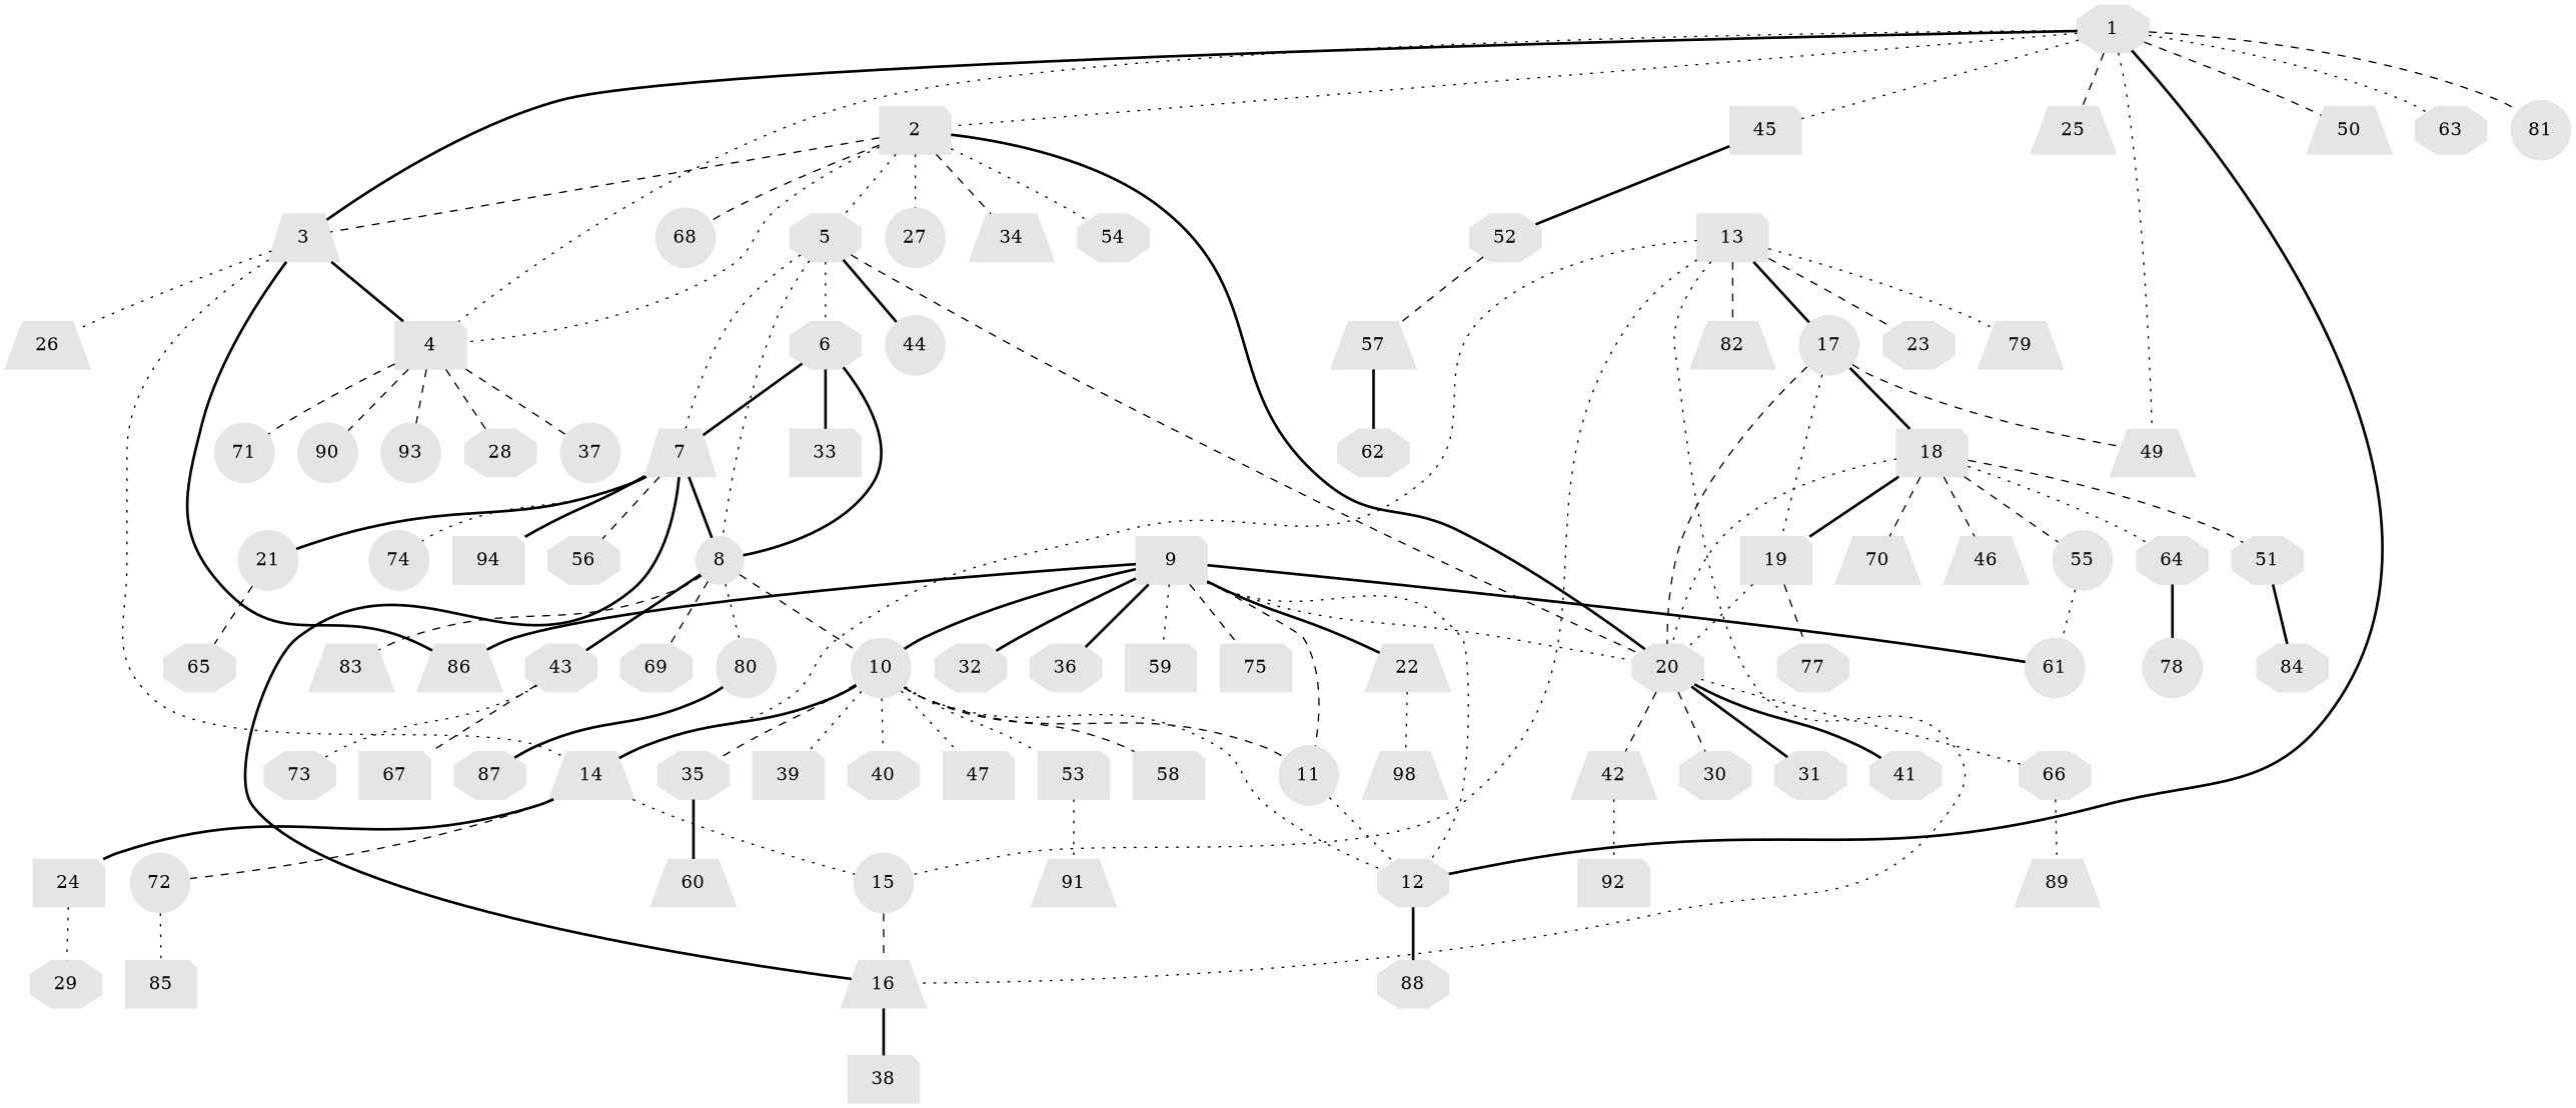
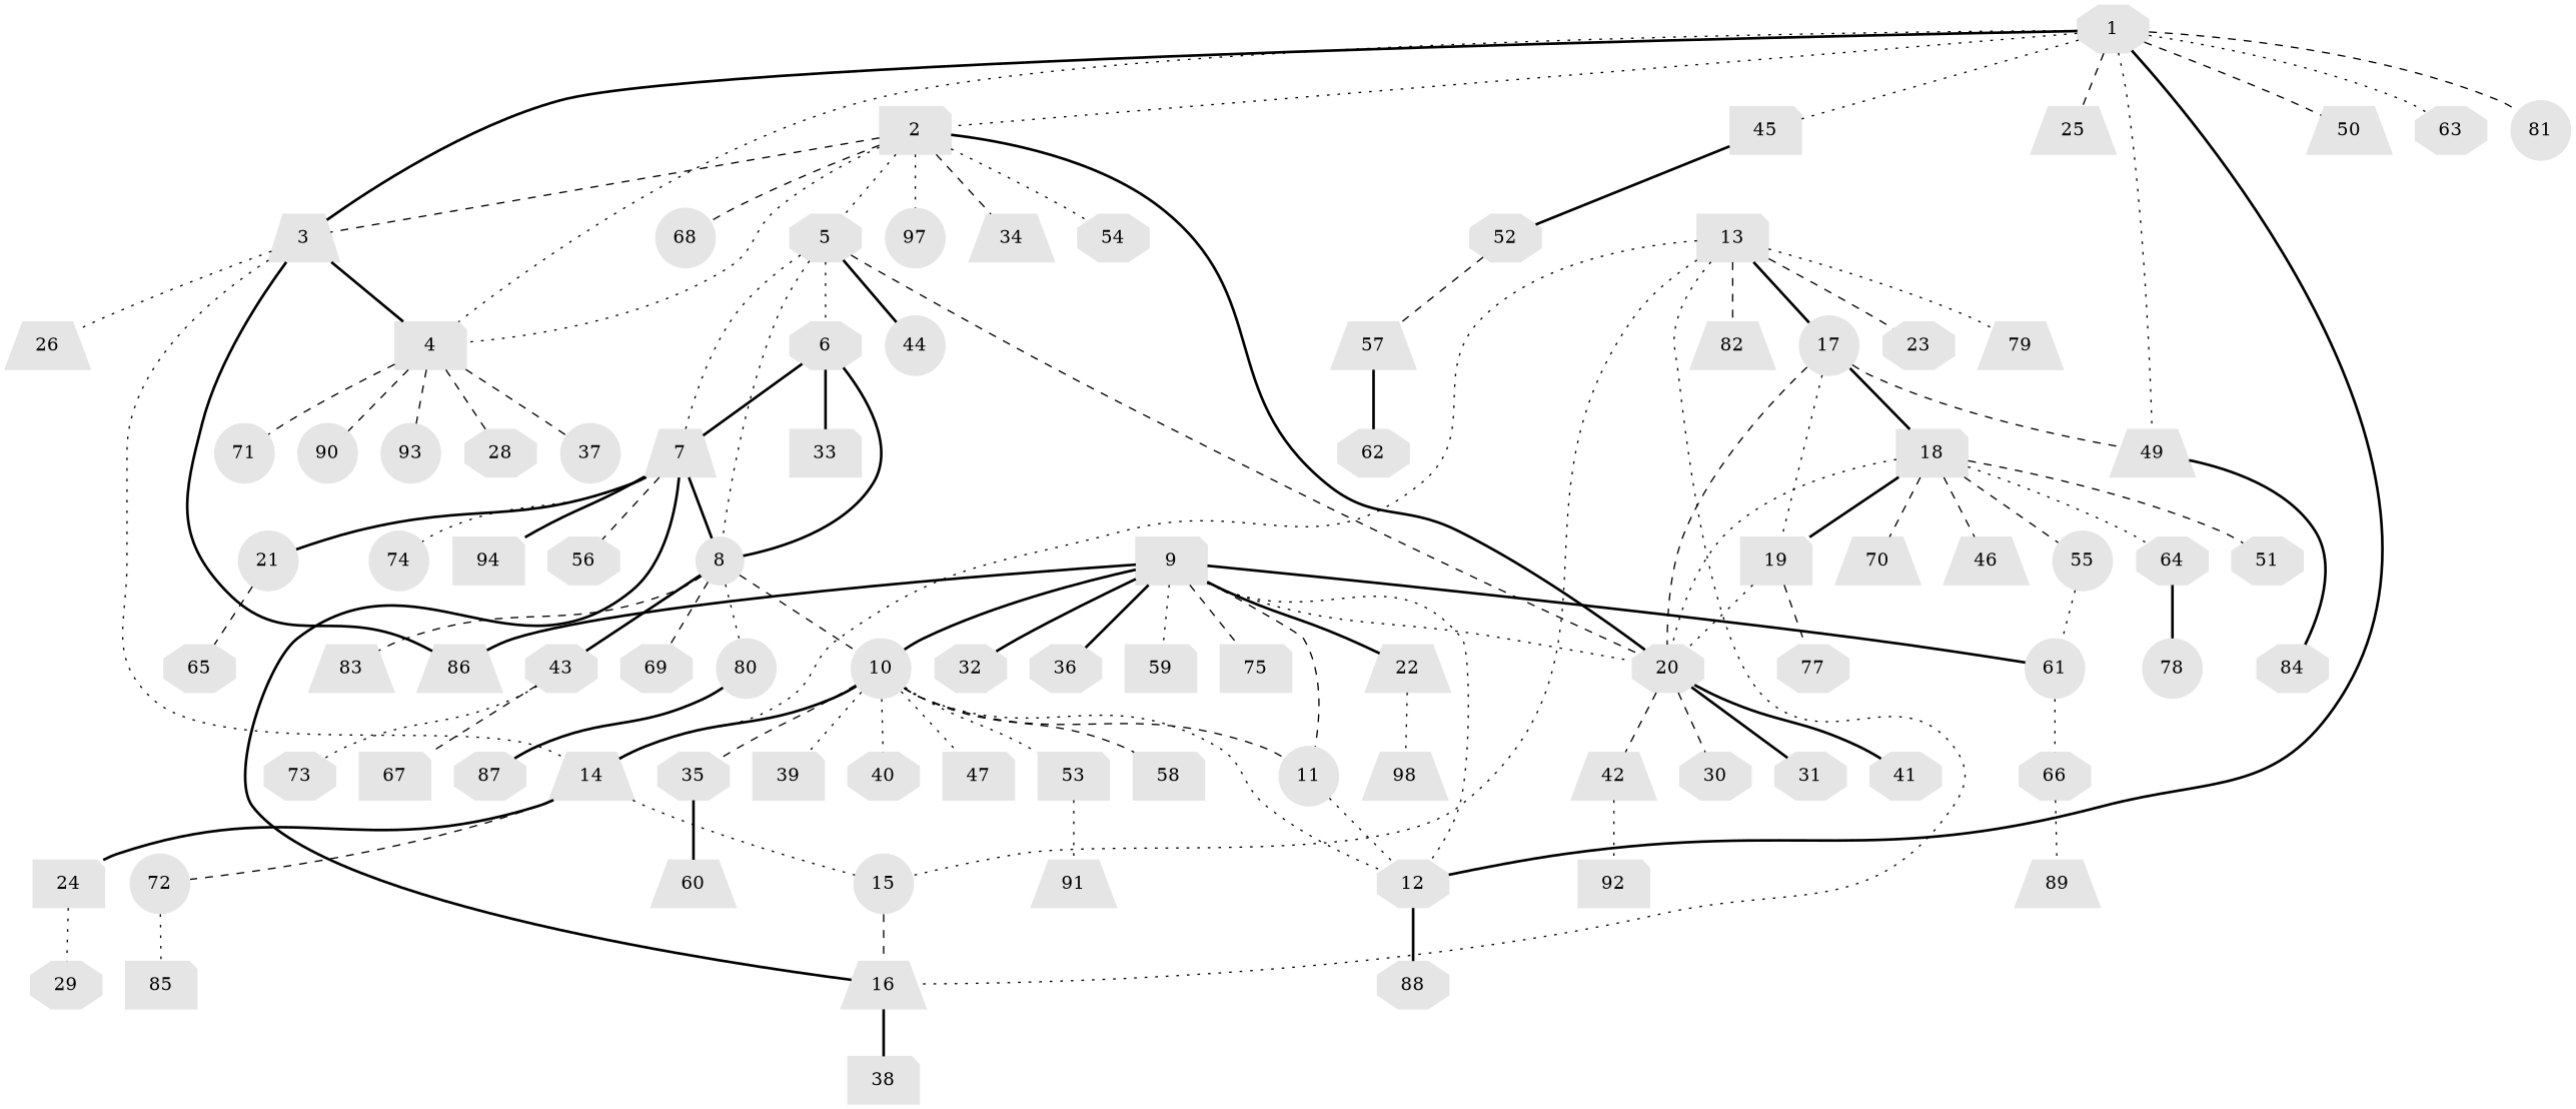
  graph {
    node [color=gray90 shape=octagon style=filled]
    edge [style=dotted]
    2 [shape=note]
    1
    3 [shape=trapezium]
    4 [shape=note]
    12
    25 [shape=trapezium]
    45 [shape=note]
    49 [shape=trapezium]
    50 [shape=trapezium]
    63
    81 [shape=circle]
    5
    20
-   27 [shape=circle]
+   27 [shape=circle label=97]
    34 [shape=trapezium]
    54
    68 [shape=circle]
    14 [shape=trapezium]
    26 [shape=trapezium]
    86 [shape=trapezium]
    28
    37 [shape=circle]
    71 [shape=circle]
    90 [shape=circle]
    93 [shape=circle]
    88
    52
    84
    6
    7 [shape=trapezium]
    8 [shape=circle]
    44 [shape=circle]
    30
    31
    41
    42 [shape=trapezium]
    66
    15 [shape=circle]
    24 [shape=note]
    72 [shape=circle]
    33 [shape=note]
    16 [shape=trapezium]
    21 [shape=circle]
    56
    74 [shape=circle]
    94 [shape=note]
    10 [shape=circle]
    43
    69
    80 [shape=circle]
    83 [shape=trapezium]
    38 [shape=note]
    65
    11 [shape=circle]
    35
    39 [shape=note]
    40
    47 [shape=note]
    53 [shape=note]
    58 [shape=note]
    67 [shape=note]
    73
    87
    9 [shape=note]
    22 [shape=trapezium]
    32
    36
    59 [shape=note]
    61 [shape=circle]
    75 [shape=note]
    n71 [label=98 shape=trapezium]
    60 [shape=trapezium]
    91 [shape=trapezium]
    13 [shape=note]
    17 [shape=circle]
    23
    79 [shape=trapezium]
    82 [shape=trapezium]
    18 [shape=note]
    19 [shape=note]
    29
    85 [shape=note]
    46 [shape=trapezium]
    51
    55 [shape=circle]
    64
    70 [shape=trapezium]
    77
    78 [shape=circle]
    92 [shape=note]
    89 [shape=trapezium]
    57 [shape=trapezium]
    62
    2 -- 3 [style=dashed]
    2 -- 4
    2 -- 5
    2 -- 20 [style=bold]
    2 -- 27
    2 -- 34 [style=dashed]
    2 -- 54
    2 -- 68 [style=dashed]
    1 -- 2
    1 -- 3 [style=bold]
    1 -- 4
    1 -- 12 [style=bold]
    1 -- 25 [style=dashed]
    1 -- 45
    1 -- 49
    1 -- 50 [style=dashed]
    1 -- 63
    1 -- 81 [style=dashed]
    3 -- 4 [style=bold]
    3 -- 14
    3 -- 26
    3 -- 86 [style=bold]
    4 -- 28 [style=dashed]
    4 -- 37 [style=dashed]
    4 -- 71 [style=dashed]
    4 -- 90 [style=dashed]
    4 -- 93 [style=dashed]
    12 -- 88 [style=bold]
    45 -- 52 [style=bold]
-   51 -- 84 [style=bold]
+   49 -- 84 [style=bold]
    5 -- 20 [style=dashed]
    5 -- 6
    5 -- 7
    5 -- 8
    5 -- 44 [style=bold]
    20 -- 30 [style=dashed]
    20 -- 31 [style=bold]
    20 -- 41 [style=bold]
    20 -- 42 [style=dashed]
-   20 -- 66
+   61 -- 66
    14 -- 15
    14 -- 24 [style=bold]
    14 -- 72 [style=dashed]
    52 -- 57 [style=dashed]
    6 -- 7 [style=bold]
    6 -- 8 [style=bold]
    6 -- 33 [style=bold]
    7 -- 8 [style=bold]
    7 -- 16 [style=bold]
    7 -- 21 [style=bold]
    7 -- 56 [style=dashed]
    7 -- 74
    7 -- 94 [style=bold]
    8 -- 10 [style=dashed]
    8 -- 43 [style=bold]
    8 -- 69 [style=dashed]
    8 -- 80
    8 -- 83 [style=dashed]
    42 -- 92
    66 -- 89
    15 -- 16 [style=dashed]
    24 -- 29
    72 -- 85
    16 -- 38 [style=bold]
    21 -- 65 [style=dashed]
    10 -- 12
    10 -- 14 [style=bold]
    10 -- 11 [style=dashed]
    10 -- 35 [style=dashed]
    10 -- 39
    10 -- 40
    10 -- 47
    10 -- 53
    10 -- 58 [style=dashed]
    43 -- 67 [style=dashed]
    43 -- 73
    80 -- 87 [style=bold]
    11 -- 12
    35 -- 60 [style=bold]
    53 -- 91
    9 -- 12
    9 -- 20
    9 -- 86 [style=bold]
    9 -- 10 [style=bold]
    9 -- 11 [style=dashed]
    9 -- 22 [style=bold]
    9 -- 32 [style=bold]
    9 -- 36 [style=bold]
    9 -- 59
    9 -- 61 [style=bold]
    9 -- 75 [style=dashed]
    22 -- n71
    13 -- 14
    13 -- 15
    13 -- 16
    13 -- 17 [style=bold]
    13 -- 23 [style=dashed]
    13 -- 79
    13 -- 82 [style=dashed]
    17 -- 49 [style=dashed]
    17 -- 20 [style=dashed]
    17 -- 18 [style=bold]
    17 -- 19
    18 -- 20
    18 -- 19 [style=bold]
    18 -- 46 [style=dashed]
    18 -- 51 [style=dashed]
    18 -- 55 [style=dashed]
    18 -- 64
    18 -- 70 [style=dashed]
    19 -- 20
    19 -- 77 [style=dashed]
    55 -- 61
    64 -- 78 [style=bold]
    57 -- 62 [style=bold]
  }
